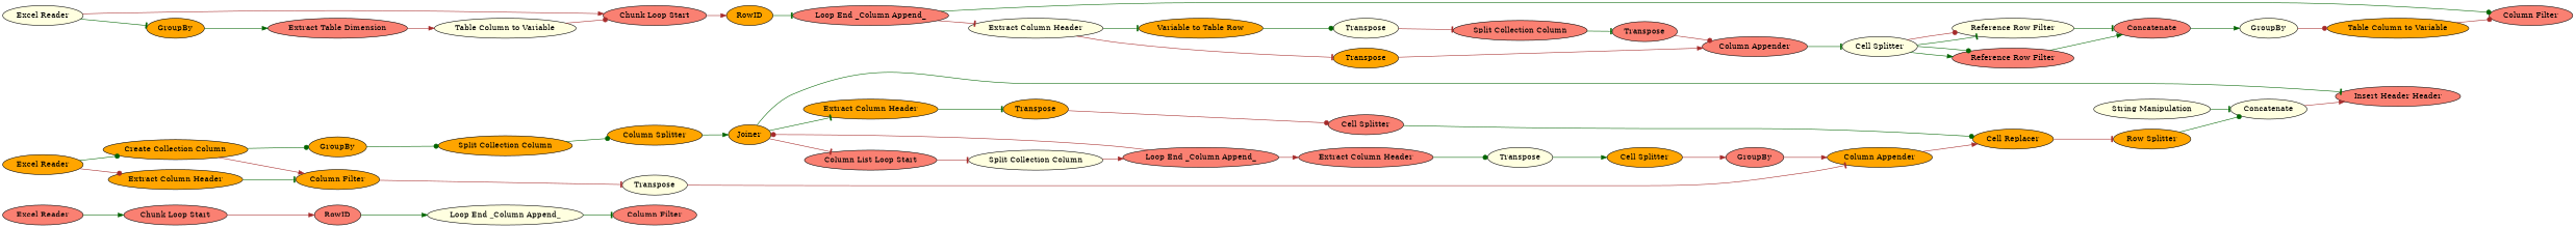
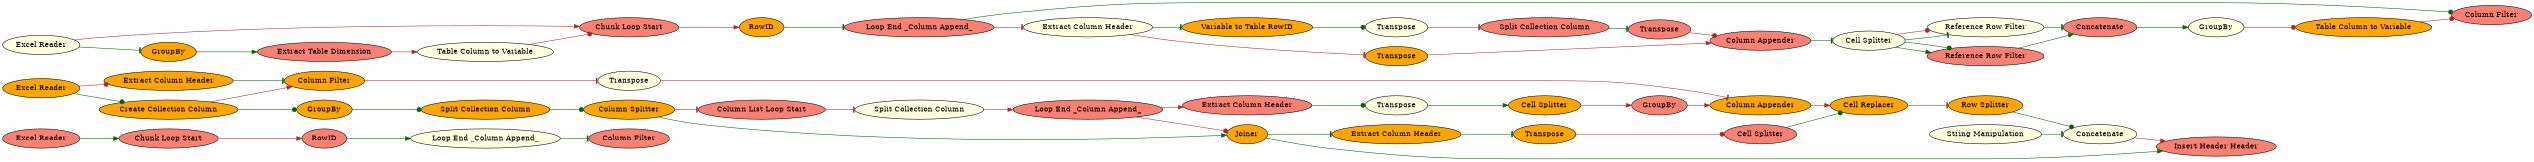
  digraph {
    rankdir=LR
    node [fillcolor=salmon style=filled]
    edge [arrowhead=normal color=darkgreen]
    n1 [label="Excel Reader"]
    n2 [label="Chunk Loop Start"]
    n3 [label=RowID]
    n4 [fillcolor=lightyellow label="Loop End _Column Append_"]
    n5 [label="Column Filter"]
    n6 [fillcolor=orange label="Create Collection Column"]
    n7 [fillcolor=orange label=GroupBy]
    n8 [fillcolor=orange label="Column Filter"]
    n9 [fillcolor=orange label="Split Collection Column"]
    n10 [fillcolor=lightyellow label=Transpose]
    n11 [fillcolor=orange label="Column Splitter"]
    n12 [label="Column List Loop Start"]
    n13 [fillcolor=orange label=Joiner]
    n14 [fillcolor=lightyellow label="Split Collection Column"]
    n15 [fillcolor=orange label="Extract Column Header"]
    n16 [label="Insert Header Header"]
    n17 [label="Loop End _Column Append_"]
    n18 [label="Extract Column Header"]
    n19 [fillcolor=lightyellow label=Transpose]
    n20 [fillcolor=orange label=Transpose]
    n21 [fillcolor=orange label="Extract Column Header"]
    n22 [fillcolor=orange label="Column Appender"]
    n23 [fillcolor=orange label="Cell Replacer"]
    n24 [fillcolor=orange label="Cell Splitter"]
    n25 [label=GroupBy]
    n26 [fillcolor=orange label="Row Splitter"]
    n27 [label="Cell Splitter"]
    n28 [fillcolor=lightyellow label=Concatenate]
    n29 [fillcolor=lightyellow label="String Manipulation"]
    n30 [fillcolor=orange label="Excel Reader"]
    n31 [label="Column Filter"]
    n32 [fillcolor=lightyellow label="Excel Reader"]
    n33 [label="Chunk Loop Start"]
    n34 [fillcolor=orange label=GroupBy]
    n35 [fillcolor=orange label=RowID]
    n36 [label="Extract Table Dimension"]
    n37 [label="Loop End _Column Append_"]
    n38 [fillcolor=lightyellow label="Extract Column Header"]
-   n39 [fillcolor=orange label="Variable to Table Row"]
+   n39 [fillcolor=orange label="Variable to Table RowID"]
    n40 [fillcolor=orange label=Transpose]
    n41 [fillcolor=lightyellow label="Table Column to Variable"]
    n42 [fillcolor=lightyellow label=Transpose]
    n43 [label="Column Appender"]
    n44 [label="Split Collection Column"]
    n45 [label=Transpose]
    n46 [fillcolor=lightyellow label="Cell Splitter"]
    n47 [fillcolor=lightyellow label="Reference Row Filter"]
    n48 [label="Reference Row Filter"]
    n49 [label=Concatenate]
    n50 [fillcolor=lightyellow label=GroupBy]
    n51 [fillcolor=orange label="Table Column to Variable"]
    n1 -> n2
    n2 -> n3 [color=brown]
    n3 -> n4
    n4 -> n5 [arrowhead=tee]
    n6 -> n7 [arrowhead=dot]
    n6 -> n8 [color=brown]
    n7 -> n9 [arrowhead=dot]
    n8 -> n10 [arrowhead=tee color=brown]
    n9 -> n11 [arrowhead=dot]
    n10 -> n22 [arrowhead=tee color=brown]
-   n13 -> n12 [arrowhead=tee color=brown]
+   n11 -> n12 [arrowhead=tee color=brown]
    n11 -> n13
    n12 -> n14 [arrowhead=tee color=brown]
    n13 -> n15 [arrowhead=tee]
-   n13 -> n16 [arrowhead=tee]
+   n13 -> n16
    n14 -> n17 [color=brown]
    n15 -> n20 [arrowhead=tee]
    n17 -> n13 [arrowhead=dot color=brown]
    n17 -> n18 [color=brown]
    n18 -> n19 [arrowhead=dot]
    n19 -> n24
    n20 -> n27 [arrowhead=dot color=brown]
    n21 -> n8 [arrowhead=tee]
    n22 -> n23 [color=brown]
    n23 -> n26 [arrowhead=tee color=brown]
    n24 -> n25 [color=brown]
    n25 -> n22 [color=brown]
    n26 -> n28 [arrowhead=dot]
    n27 -> n23 [arrowhead=dot]
    n28 -> n16 [color=brown]
    n29 -> n28 [arrowhead=tee]
    n30 -> n6 [arrowhead=dot]
    n30 -> n21 [arrowhead=dot color=brown]
    n32 -> n33 [color=brown]
    n32 -> n34 [arrowhead=tee]
    n33 -> n35 [color=brown]
    n34 -> n36
    n35 -> n37 [arrowhead=tee]
    n36 -> n41 [color=brown]
    n37 -> n31 [arrowhead=dot]
    n37 -> n38 [arrowhead=tee color=brown]
    n38 -> n39 [arrowhead=tee]
    n38 -> n40 [arrowhead=tee color=brown]
    n39 -> n42 [arrowhead=dot]
    n40 -> n43 [color=brown]
    n41 -> n33 [arrowhead=dot color=brown]
    n42 -> n44 [arrowhead=tee color=brown]
    n43 -> n46 [arrowhead=tee]
    n44 -> n45 [arrowhead=tee]
    n45 -> n43 [arrowhead=dot color=brown]
    n46 -> n47 [arrowhead=tee]
    n46 -> n47 [arrowhead=dot color=brown]
    n46 -> n48
    n46 -> n48 [arrowhead=dot]
    n47 -> n49 [arrowhead=tee]
    n48 -> n49
    n49 -> n50
    n50 -> n51 [arrowhead=dot color=brown]
    n51 -> n31 [arrowhead=dot color=brown]
  }
